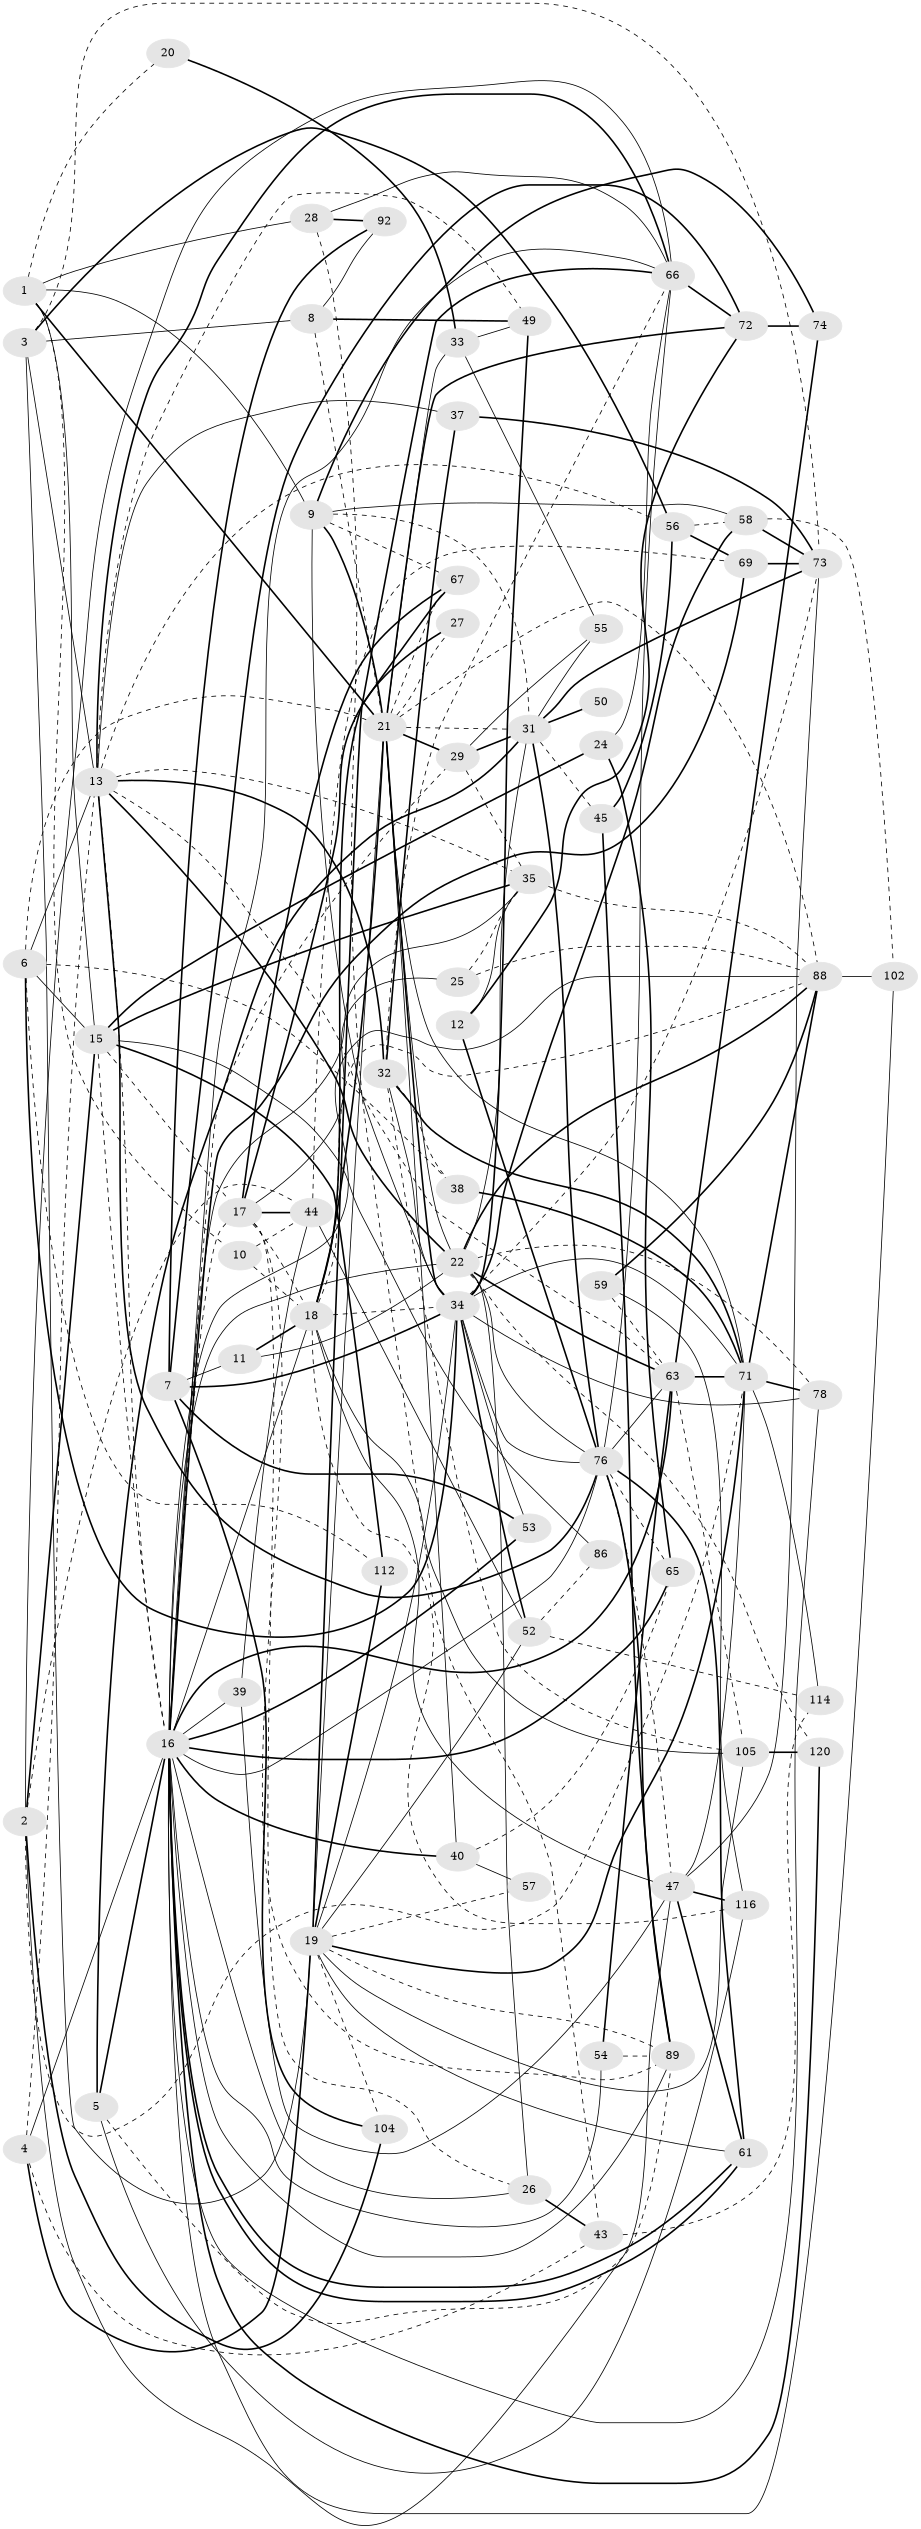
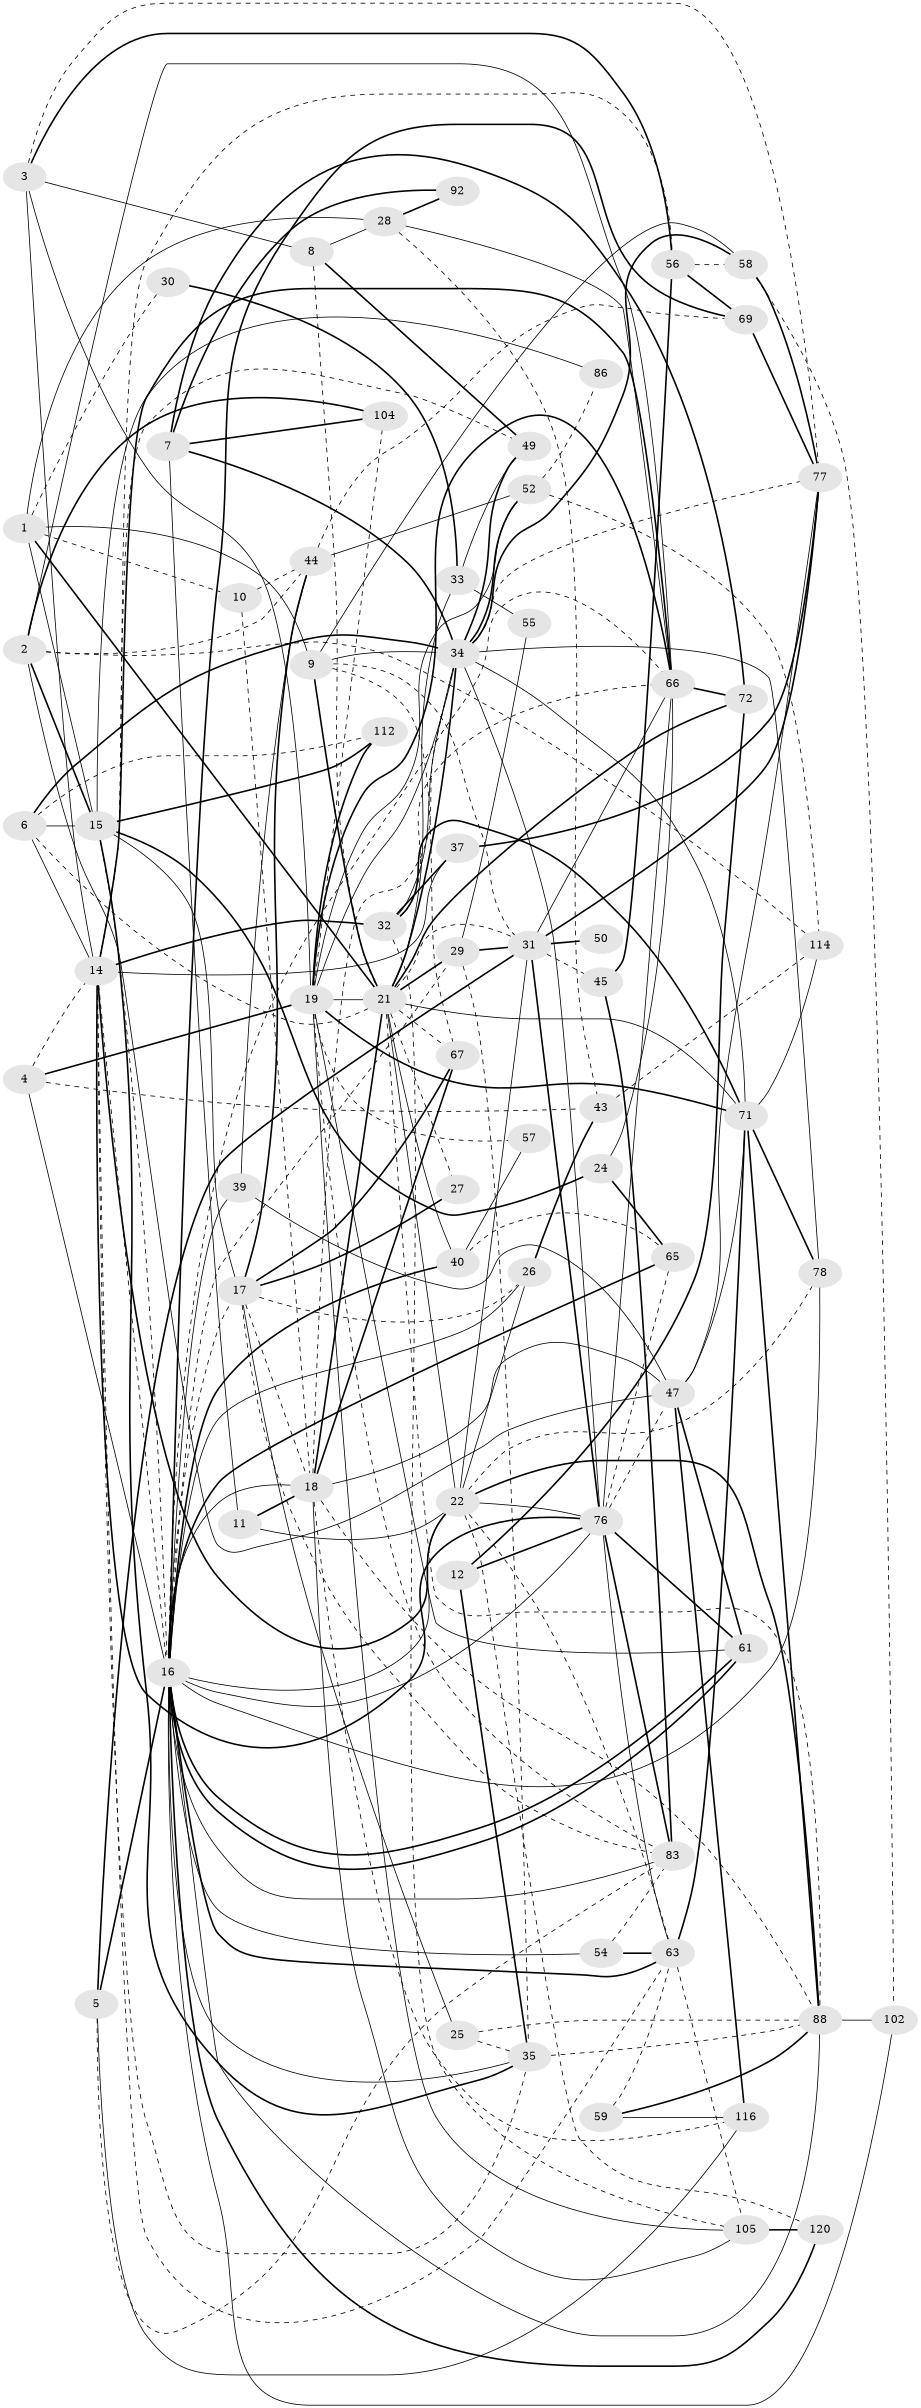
  graph {
    rankdir=LR
    node [color=gray90 style=filled]
    edge [style=bold]
    1 [super="+14+62"]
    9 [super="+82+79"]
    10
    15 [super="+108+51+80"]
    21 [super="+36+132+48"]
    28
-   30 [label=20]
+   30
    34 [super="+84+90"]
    31 [super="+121+93"]
    58
    67
-   74 [super="+130"]
    44
    18 [super="+128+129"]
    16 [super="+42+87"]
    112
    35 [super="+122"]
    17 [super="+103+20"]
    24
    86
    71 [super="+107"]
    72
    22 [super="+126"]
    29
    40
    88 [super="+131+95+134"]
    27
    33
    66 [super="+91+85"]
    43
    92 [super="+115"]
-   77 [super="+118" label=73]
-   53
+   77 [super="+118"]
    49
    n35 [label=76 super="+68"]
    78 [super="+133"]
    52 [super="+101"]
    2 [super="+76"]
    47 [super="+113"]
    104
    69 [super="+140"]
    116
    61 [super="+64"]
    114
    3
    8
-   13 [super="+73+60"]
+   13 [super="+73+60" label=14]
    19 [super="+75"]
    56
    32 [super="+110"]
    37 [super="+81"]
    63 [super="+83+109"]
-   89 [super="+135"]
+   89 [super="+135" label=83]
    57
    105
    4 [super="+123"]
    26 [super="+127"]
    39
    54
    65 [super="+96"]
    102
    120
    5
    45
    50
    6 [super="+94"]
-   38
    7 [super="+41"]
    11
    12 [super="+23"]
    25
    55
    59
    1 -- 9 [style=solid]
    1 -- 10 [style=dashed]
    1 -- 15 [style=solid]
    1 -- 21
    1 -- 28 [style=solid]
    1 -- 30 [style=dashed]
    9 -- 21
    9 -- 34 [style=solid weight=2]
    9 -- 31 [style=dashed]
    9 -- 58 [style=solid]
    9 -- 67 [style=dashed]
-   9 -- 74
    10 -- 44 [style=dashed]
    10 -- 18 [style=dashed]
    15 -- 16 [style=dashed]
    15 -- 112
    15 -- 35
-   15 -- 17 [style=dashed weight=2]
+   15 -- 17 [style=solid weight=2]
    15 -- 24
    15 -- 86 [style=solid]
    21 -- 34
    21 -- 31 [style=dashed]
    21 -- 67 [style=dashed]
    21 -- 71 [style=solid]
    21 -- 72
    21 -- 22 [style=solid]
    21 -- 29
    21 -- 40 [style=solid]
    21 -- 88 [style=dashed]
    21 -- 27 [style=dashed]
    21 -- 33 [style=solid]
    28 -- 66 [style=solid]
    28 -- 43 [style=dashed]
    28 -- 92
    30 -- 33
    34 -- 58
    34 -- 71 [style=solid]
    34 -- 77 [style=dashed]
-   34 -- 53 [style=solid]
    34 -- 49
    34 -- n35 [style=solid]
    34 -- 78 [style=solid]
    34 -- 52
-   31 -- 55 [style=solid]
+   31 -- 66 [style=solid]
    31 -- 77
    31 -- n35
    31 -- 45 [style=dashed]
    31 -- 50
    58 -- 77
    58 -- 102 [style=dashed]
    44 -- 52 [style=solid]
    44 -- 69 [style=dashed]
    18 -- 21
    18 -- 34 [style=dashed]
    18 -- 67
    18 -- 88 [style=dashed]
    18 -- 47 [style=solid]
    18 -- 116 [style=dashed]
    18 -- 105 [style=solid]
    16 -- 18 [style=solid]
    16 -- 35 [style=solid]
    16 -- 17 [style=dashed]
    16 -- 22 [style=solid]
    16 -- 29 [style=dashed]
    16 -- 40
    16 -- 88 [style=solid]
-   16 -- 66 [style=solid]
-   16 -- 53
+   16 -- 66 [style=dashed]
    16 -- n35 [style=solid]
    16 -- 78 [style=solid]
    16 -- 69
    16 -- 61
    16 -- 61
    16 -- 63
    16 -- 89 [style=solid]
    16 -- 26 [style=solid]
    16 -- 39 [style=solid]
    16 -- 54 [style=solid]
    16 -- 65
    16 -- 102 [style=solid]
    16 -- 120
    35 -- 88 [style=dashed weight=2]
    17 -- 67
    17 -- 44
    17 -- 18 [style=dashed]
    17 -- 27
    17 -- 89 [style=dashed]
    17 -- 26 [style=dashed]
    17 -- 25 [style=solid]
    24 -- 66 [style=solid]
    24 -- 65
    71 -- 88
    71 -- 78
    71 -- 114 [style=solid]
-   72 -- 74
    22 -- 31 [style=solid]
    22 -- 88
    22 -- n35 [style=solid]
    22 -- 78 [style=dashed]
-   22 -- 63
+   22 -- 63 [style=dashed]
    22 -- 26 [style=solid]
    22 -- 120 [style=dashed]
    29 -- 31
    29 -- 35 [style=dashed]
    29 -- 55 [style=solid]
    40 -- 57 [style=solid]
    40 -- 65 [style=dashed]
    88 -- 102 [style=solid]
    33 -- 49 [style=solid]
    33 -- 55 [style=solid]
    66 -- 72
    43 -- 114 [style=dashed]
    n35 -- 66 [style=solid]
    n35 -- 47 [style=dashed]
    n35 -- 61
    n35 -- 63 [style=solid weight=2]
    n35 -- 89
    n35 -- 65 [style=dashed]
    52 -- 86 [style=dashed]
    52 -- 114 [style=dashed]
    2 -- 15
    2 -- 44 [style=dashed]
-   2 -- 71 [style=dashed]
+   2 -- 114 [style=dashed]
    2 -- 66 [style=solid]
    2 -- 47 [style=solid]
    2 -- 104
    47 -- 71 [style=solid]
    47 -- 77 [style=solid]
    47 -- 116
    47 -- 61
    69 -- 77
    3 -- 77 [style=dashed]
    3 -- 8 [style=solid]
    3 -- 13 [style=solid]
    3 -- 19 [style=solid]
    3 -- 56
    8 -- 21 [style=dashed]
-   8 -- 92 [style=solid]
+   8 -- 28 [style=solid]
    8 -- 49
    13 -- 16 [style=dashed]
    13 -- 35 [style=dashed]
    13 -- 22
    13 -- 66
    13 -- 49 [style=dashed]
    13 -- n35
    13 -- 56 [style=dashed]
    13 -- 32
    13 -- 37 [style=solid]
    13 -- 63 [style=dashed]
    19 -- 21 [style=solid]
    19 -- 34 [style=solid]
    19 -- 112
    19 -- 71
    19 -- 66
    19 -- 52 [style=solid]
    19 -- 104 [style=dashed]
    19 -- 61 [style=solid]
    19 -- 89 [style=dashed]
    19 -- 57 [style=dashed]
    19 -- 105 [style=solid]
    56 -- 58 [style=dashed]
    56 -- 69
    32 -- 34 [style=solid]
    32 -- 71
    32 -- 66 [style=dashed]
    32 -- 37
    32 -- 105 [style=dashed]
-   32 -- 38 [style=dashed]
    37 -- 77
-   63 -- 74
    63 -- 71
    63 -- 105 [style=dashed]
    105 -- 120
    4 -- 16 [style=solid]
    4 -- 43 [style=dashed]
    4 -- 13 [style=dashed]
    4 -- 19
    26 -- 43
    39 -- 44 [style=solid]
    39 -- 47 [style=solid]
    54 -- 63
    54 -- 89 [style=dashed]
    5 -- 31
    5 -- 16
    5 -- 116 [style=solid]
    5 -- 89 [style=dashed]
    45 -- 56
    45 -- 89
    6 -- 15 [style=solid]
    6 -- 21 [style=dashed]
    6 -- 34
    6 -- 112 [style=dashed]
    6 -- 13 [style=solid]
-   6 -- 38 [style=dashed]
-   38 -- 71
    7 -- 34
    7 -- 72
    7 -- 92
-   7 -- 53
    7 -- 104
    7 -- 11 [style=solid]
    11 -- 18
    11 -- 22 [style=solid]
-   12 -- 35 [style=solid weight=2]
+   12 -- 35 [weight=2]
    12 -- 72
    12 -- n35
    25 -- 35 [style=dashed]
    25 -- 88 [style=dashed]
    59 -- 88
    59 -- 116 [style=solid]
    59 -- 63 [style=dashed]
  }
